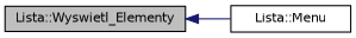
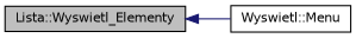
  digraph {
    rankdir=LR
    node [color=black fontname=Helvetica fontsize=10 shape=record style=filled]
    n1 [fillcolor=grey75 fontcolor=black height=0.2 label="Lista::Wyswietl_Elementy" width=0.4]
-   n2 [fillcolor=white height=0.2 label="Lista::Menu" width=0.4]
+   n2 [fillcolor=white height=0.2 label="Wyswietl::Menu" width=0.4]
    n1 -> n2 [color=midnightblue dir=back fontname=Helvetica fontsize=10 labelfontname=Helvetica labelfontsize=10 style=solid]
  }
